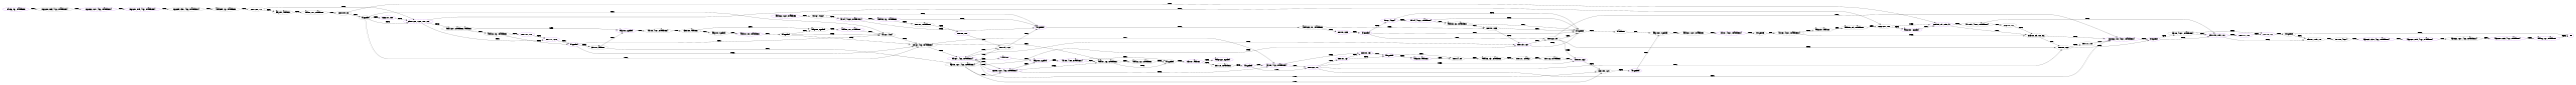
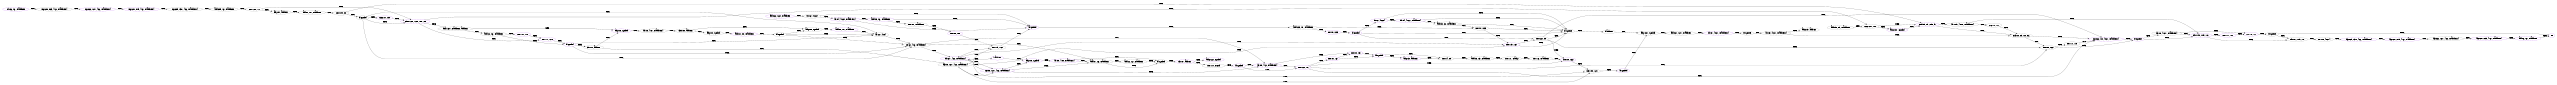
  digraph {
    rankdir=LR
    node [color=gray40]
    edge [arrowhead=vee]
    n1 [color=purple label="sub sp , sp , # address"]
    n2 [label="stp x28 , x23 , [ sp , # address ]"]
    n3 [color=purple label="stp x22 , x21 , [ sp , # address ]"]
    n4 [color=purple label="stp x20 , x19 , [ sp , # address ]"]
    n5 [label="stp x29 , x30 , [ sp , # address ]"]
    n6 [label="add x29 , sp , # address"]
    n7 [label="mov w20 , w1"]
    n8 [label="adrp x1 , address"]
    n9 [color=purple label="csinv w20 , w20 , wzr , ne"]
    n10 [label="add x1 , x1 , # address"]
    n11 [label="tbnz w20 , # address , address"]
    n12 [color=purple label="mov w1 , w20"]
    n13 [label="cmp w20 , # 0"]
    n14 [label="mov x19 , x0"]
    n15 [label="bl symbol"]
    n16 [color=purple label="csel x9 , x9 , x19 , lt"]
    n17 [color=purple label="cmp w0 , # 0"]
    n18 [label="ldr q0 , [ x8 ]"]
    n19 [label="str q0 , [ sp , # address ]"]
    n20 [label="csel x8 , x9 , x8 , eq"]
    n21 [label="ldr w19 , [ x10 , # address ]"]
    n22 [color=purple label="ldr x21 , [ sp , # address ]"]
    n23 [label="add x1 , sp , # address"]
    n24 [color=purple label="ldr x8 , [ sp , # address ]"]
    n25 [color=purple label="adrp x8 , symbol"]
    n26 [label="add x2 , sp , # address"]
    n27 [color=purple label="bl symbol"]
    n28 [color=purple label="adrp x10 , symbol"]
    n29 [label="ldr x8 , [ x8 , # address ]"]
    n30 [color=purple label="mov w0 , wzr"]
    n31 [label="cbnz x8 , address"]
    n32 [label="cbz w0 , address"]
    n33 [label="adrp x8 , symbol"]
    n34 [label="adrp x0 , symbol"]
    n35 [color=purple label="add x8 , x8 , # address"]
    n36 [color=purple label="add x0 , x0 , # address"]
    n37 [label="bl symbol"]
    n38 [label="ldp x8 , x21 , [ sp , # address ]"]
    n39 [color=purple label="stp x8 , x21 , [ sp , # address ]"]
    n40 [label="mov w5 , w21"]
    n41 [label="mov w5 , w21"]
    n42 [color=purple label="mov w5 , w21"]
    n43 [color=purple label="adrp x8 , symbol"]
    n44 [color=purple label="bl symbol"]
    n45 [color=purple label="bl symbol"]
    n46 [label="mov x22 , x0"]
    n47 [label="bl symbol"]
    n48 [color=purple label="b address"]
    n49 [label="bl symbol"]
    n50 [label="add x2 , sp , # address"]
    n51 [color=purple label="mov x22 , x0"]
    n52 [color=purple label="mov x0 , x8"]
    n53 [color=purple label="ldr x0 , [ x8 , # address ]"]
    n54 [color=purple label="cbz x0 , address"]
-   n55 [label="mov w0 , # address"]
+   n55 [label="mov w0 , # csel"]
    n56 [color=purple label="adrp x22 , symbol"]
    n57 [color=purple label="bl symbol"]
    n58 [color=purple label="add x22 , x22 , # address"]
    n59 [label="ldr x2 , [ x22 ]"]
    n60 [color=purple label="mov x1 , sp"]
    n61 [color=purple label="mov x0 , x22"]
    n62 [label="mov x0 , x22"]
    n63 [color=purple label="stp x22 , x8 , [ x21 , # address ]"]
    n64 [color=purple label="bl symbol"]
    n65 [label="mov w1 , wzr"]
    n66 [color=purple label="bl symbol"]
    n67 [color=purple label="adrp x3 , address"]
    n68 [label="mov x4 , x0"]
    n69 [label="add x3 , x3 , # address"]
    n70 [label="mov w1 , # adrp"]
    n71 [label="mov w2 , # address"]
    n72 [label="adrp x21 , symbol"]
    n73 [label="add x21 , x21 , # address"]
    n74 [color=purple label="ldr x0 , [ x21 , # address ]"]
    n75 [color=purple label="ldr x4 , [ x22 , # address ]"]
    n76 [color=purple label="add x3 , sp , # address"]
    n77 [label="add x23 , x0 , # address"]
    n78 [label="mov x1 , # address"]
    n79 [color=purple label="mov x0 , xzr"]
    n80 [color=purple label="mov x0 , x23"]
    n81 [label="mov x1 , x23"]
    n82 [color=purple label="bl symbol"]
    n83 [color=purple label="ldr x2 , [ x22 ]"]
    n84 [color=purple label="ldr x4 , [ x22 , # address ]"]
    n85 [label="b address"]
    n86 [label="add x3 , sp , # address"]
    n87 [label="bl symbol"]
    n88 [label="ldr x8 , [ x21 , # address ]"]
    n89 [label="adrp x9 , address"]
    n90 [label="add x9 , x9 , # address"]
    n91 [label="cmp x8 , # 0"]
    n92 [color=purple label="sub w19 , w19 , w0"]
    n93 [color=purple label="mov w1 , wzr"]
    n94 [label="sub w8 , w19 , w0"]
    n95 [label="ldr x8 , [ x21 , # address ]"]
    n96 [color=purple label="mov x0 , x8"]
    n97 [label="bl symbol"]
    n98 [label="str w8 , [ x21 ]"]
    n99 [color=purple label=ret]
    n100 [color=purple label="ldp x29 , x30 , [ sp , # address ]"]
    n101 [color=purple label="ldp x20 , x19 , [ sp , # address ]"]
    n102 [label="ldp x22 , x21 , [ sp , # address ]"]
    n103 [color=purple label="ldp x28 , x23 , [ sp , # address ]"]
    n104 [color=purple label="add sp , sp , # address"]
    n1 -> n2 [label=CFG]
    n2 -> n3 [label=CFG]
    n3 -> n4 [label=CFG]
    n4 -> n5 [label=CFG]
    n5 -> n6 [arrowhead=dot label=CFG]
    n6 -> n7 [label=CFG]
    n7 -> n8 [arrowhead=dot label=CFG]
    n7 -> n9 [arrowhead=dot label=DFG]
    n8 -> n10 [arrowhead=dot label=CFG]
    n9 -> n11 [label=DFG]
    n9 -> n12 [label=DFG]
    n9 -> n13 [label=DFG]
    n10 -> n14 [label=CFG]
    n11 -> n25 [arrowhead=dot label=CFG]
    n11 -> n26 [label=CFG]
    n12 -> n27 [arrowhead=dot label=DFG]
    n13 -> n16 [label=DFG]
    n13 -> n28 [arrowhead=dot label=CFG]
    n14 -> n15 [label=CFG]
    n14 -> n16 [label=DFG]
    n15 -> n9 [arrowhead=dot label=DFG]
    n15 -> n17 [arrowhead=dot label=CFG]
    n15 -> n18 [arrowhead=dot label=DFG]
    n15 -> n19 [arrowhead=dot label=DFG]
    n16 -> n20 [label=DFG]
    n16 -> n21 [label=CFG]
    n17 -> n9 [arrowhead=dot label=CFG]
    n18 -> n19 [arrowhead=dot label=DFG]
    n19 -> n22 [arrowhead=dot label=DFG]
    n19 -> n23 [arrowhead=dot label=DFG]
    n19 -> n24 [label=DFG]
    n20 -> n62 [arrowhead=dot label=CFG]
    n20 -> n63 [label=DFG]
    n21 -> n91 [arrowhead=dot label=CFG]
    n21 -> n92 [arrowhead=dot label=DFG]
    n22 -> n39 [label=DFG]
    n22 -> n40 [arrowhead=dot label=DFG]
    n22 -> n41 [label=DFG]
    n22 -> n42 [label=DFG]
    n22 -> n48 [arrowhead=dot label=CFG]
    n23 -> n49 [label=DFG]
    n23 -> n50 [arrowhead=dot label=CFG]
    n24 -> n51 [arrowhead=dot label=CFG]
    n24 -> n52 [label=DFG]
    n25 -> n29 [label=CFG]
    n26 -> n27 [label=DFG]
    n26 -> n30 [label=CFG]
    n27 -> n18 [arrowhead=dot label=DFG]
    n27 -> n19 [arrowhead=dot label=DFG]
    n27 -> n32 [arrowhead=dot label=DFG]
    n28 -> n16 [arrowhead=dot label=CFG]
    n29 -> n31 [label=DFG]
    n30 -> n12 [arrowhead=dot label=CFG]
    n31 -> n33 [arrowhead=dot label=CFG]
    n31 -> n34 [label=CFG]
    n32 -> n25 [arrowhead=dot label=CFG]
    n32 -> n38 [label=CFG]
    n33 -> n35 [arrowhead=dot label=CFG]
    n34 -> n36 [arrowhead=dot label=CFG]
    n35 -> n18 [arrowhead=dot label=CFG]
    n36 -> n37 [arrowhead=dot label=CFG]
    n37 -> n18 [label=DFG]
    n37 -> n19 [label=DFG]
    n37 -> n33 [label=CFG]
    n38 -> n39 [arrowhead=dot label=DFG]
    n38 -> n40 [arrowhead=dot label=DFG]
    n38 -> n41 [label=DFG]
    n38 -> n42 [arrowhead=dot label=DFG]
    n39 -> n22 [label=DFG]
    n39 -> n23 [label=DFG]
    n39 -> n24 [arrowhead=dot label=DFG]
    n39 -> n43 [label=CFG]
    n40 -> n44 [label=CFG]
    n41 -> n45 [arrowhead=dot label=DFG]
    n42 -> n46 [label=CFG]
    n42 -> n47 [arrowhead=dot label=DFG]
    n43 -> n53 [label=CFG]
    n44 -> n72 [label=CFG]
    n45 -> n77 [arrowhead=dot label=DFG]
    n46 -> n47 [label=CFG]
    n46 -> n61 [arrowhead=dot label=DFG]
    n46 -> n62 [label=DFG]
    n46 -> n63 [arrowhead=dot label=DFG]
    n47 -> n85 [arrowhead=dot label=CFG]
    n48 -> n43 [label=CFG]
    n49 -> n54 [label=DFG]
    n50 -> n49 [arrowhead=dot label=DFG]
    n51 -> n60 [label=CFG]
    n51 -> n61 [label=DFG]
    n51 -> n62 [label=DFG]
    n51 -> n63 [arrowhead=dot label=DFG]
    n52 -> n64 [label=DFG]
    n53 -> n23 [arrowhead=dot label=CFG]
    n53 -> n49 [arrowhead=dot label=DFG]
    n54 -> n55 [arrowhead=dot label=CFG]
    n54 -> n56 [label=CFG]
    n55 -> n57 [label=CFG]
    n57 -> n24 [label=CFG]
    n57 -> n51 [label=DFG]
    n58 -> n59 [label=CFG]
    n59 -> n45 [arrowhead=dot label=DFG]
    n59 -> n75 [arrowhead=dot label=CFG]
    n60 -> n52 [label=CFG]
    n60 -> n64 [label=DFG]
    n61 -> n40 [label=CFG]
    n62 -> n65 [arrowhead=dot label=CFG]
    n62 -> n66 [label=DFG]
    n63 -> n66 [label=CFG]
    n64 -> n67 [arrowhead=dot label=CFG]
    n64 -> n68 [label=DFG]
    n65 -> n63 [arrowhead=dot label=CFG]
    n66 -> n92 [arrowhead=dot label=DFG]
    n66 -> n95 [arrowhead=dot label=CFG]
    n67 -> n68 [label=CFG]
    n68 -> n69 [label=CFG]
    n69 -> n70 [label=CFG]
    n70 -> n71 [arrowhead=dot label=CFG]
    n71 -> n61 [label=CFG]
    n72 -> n73 [label=DFG]
    n73 -> n74 [label=CFG]
    n74 -> n87 [label=DFG]
    n75 -> n45 [label=DFG]
    n75 -> n76 [arrowhead=dot label=CFG]
    n76 -> n45 [arrowhead=dot label=DFG]
    n76 -> n78 [arrowhead=dot label=CFG]
    n77 -> n80 [arrowhead=dot label=DFG]
    n77 -> n81 [arrowhead=dot label=DFG]
    n78 -> n79 [label=CFG]
    n79 -> n41 [label=CFG]
    n80 -> n82 [label=DFG]
    n81 -> n42 [arrowhead=dot label=CFG]
    n81 -> n47 [label=DFG]
    n82 -> n46 [label=DFG]
    n82 -> n47 [arrowhead=dot label=DFG]
    n82 -> n83 [label=CFG]
    n83 -> n47 [arrowhead=dot label=DFG]
    n83 -> n84 [label=CFG]
    n84 -> n47 [label=DFG]
    n84 -> n86 [arrowhead=dot label=CFG]
    n85 -> n72 [arrowhead=dot label=CFG]
    n86 -> n47 [arrowhead=dot label=DFG]
    n86 -> n81 [label=CFG]
    n87 -> n88 [arrowhead=dot label=CFG]
    n88 -> n20 [label=DFG]
    n88 -> n89 [label=CFG]
-   n89 -> n90 [arrowhead=dot label=CFG]
    n90 -> n13 [arrowhead=dot label=CFG]
    n91 -> n20 [label=CFG]
    n92 -> n93 [label=CFG]
    n92 -> n94 [label=DFG]
    n93 -> n96 [arrowhead=dot label=CFG]
    n94 -> n98 [arrowhead=dot label=DFG]
    n95 -> n92 [label=CFG]
    n95 -> n96 [arrowhead=dot label=DFG]
    n96 -> n97 [arrowhead=dot label=DFG]
    n97 -> n94 [label=DFG]
    n97 -> n99 [label=DFG]
    n98 -> n100 [label=CFG]
    n100 -> n101 [arrowhead=dot label=CFG]
    n101 -> n102 [label=CFG]
    n102 -> n103 [label=CFG]
    n103 -> n104 [label=CFG]
    n104 -> n99 [label=CFG]
  }
